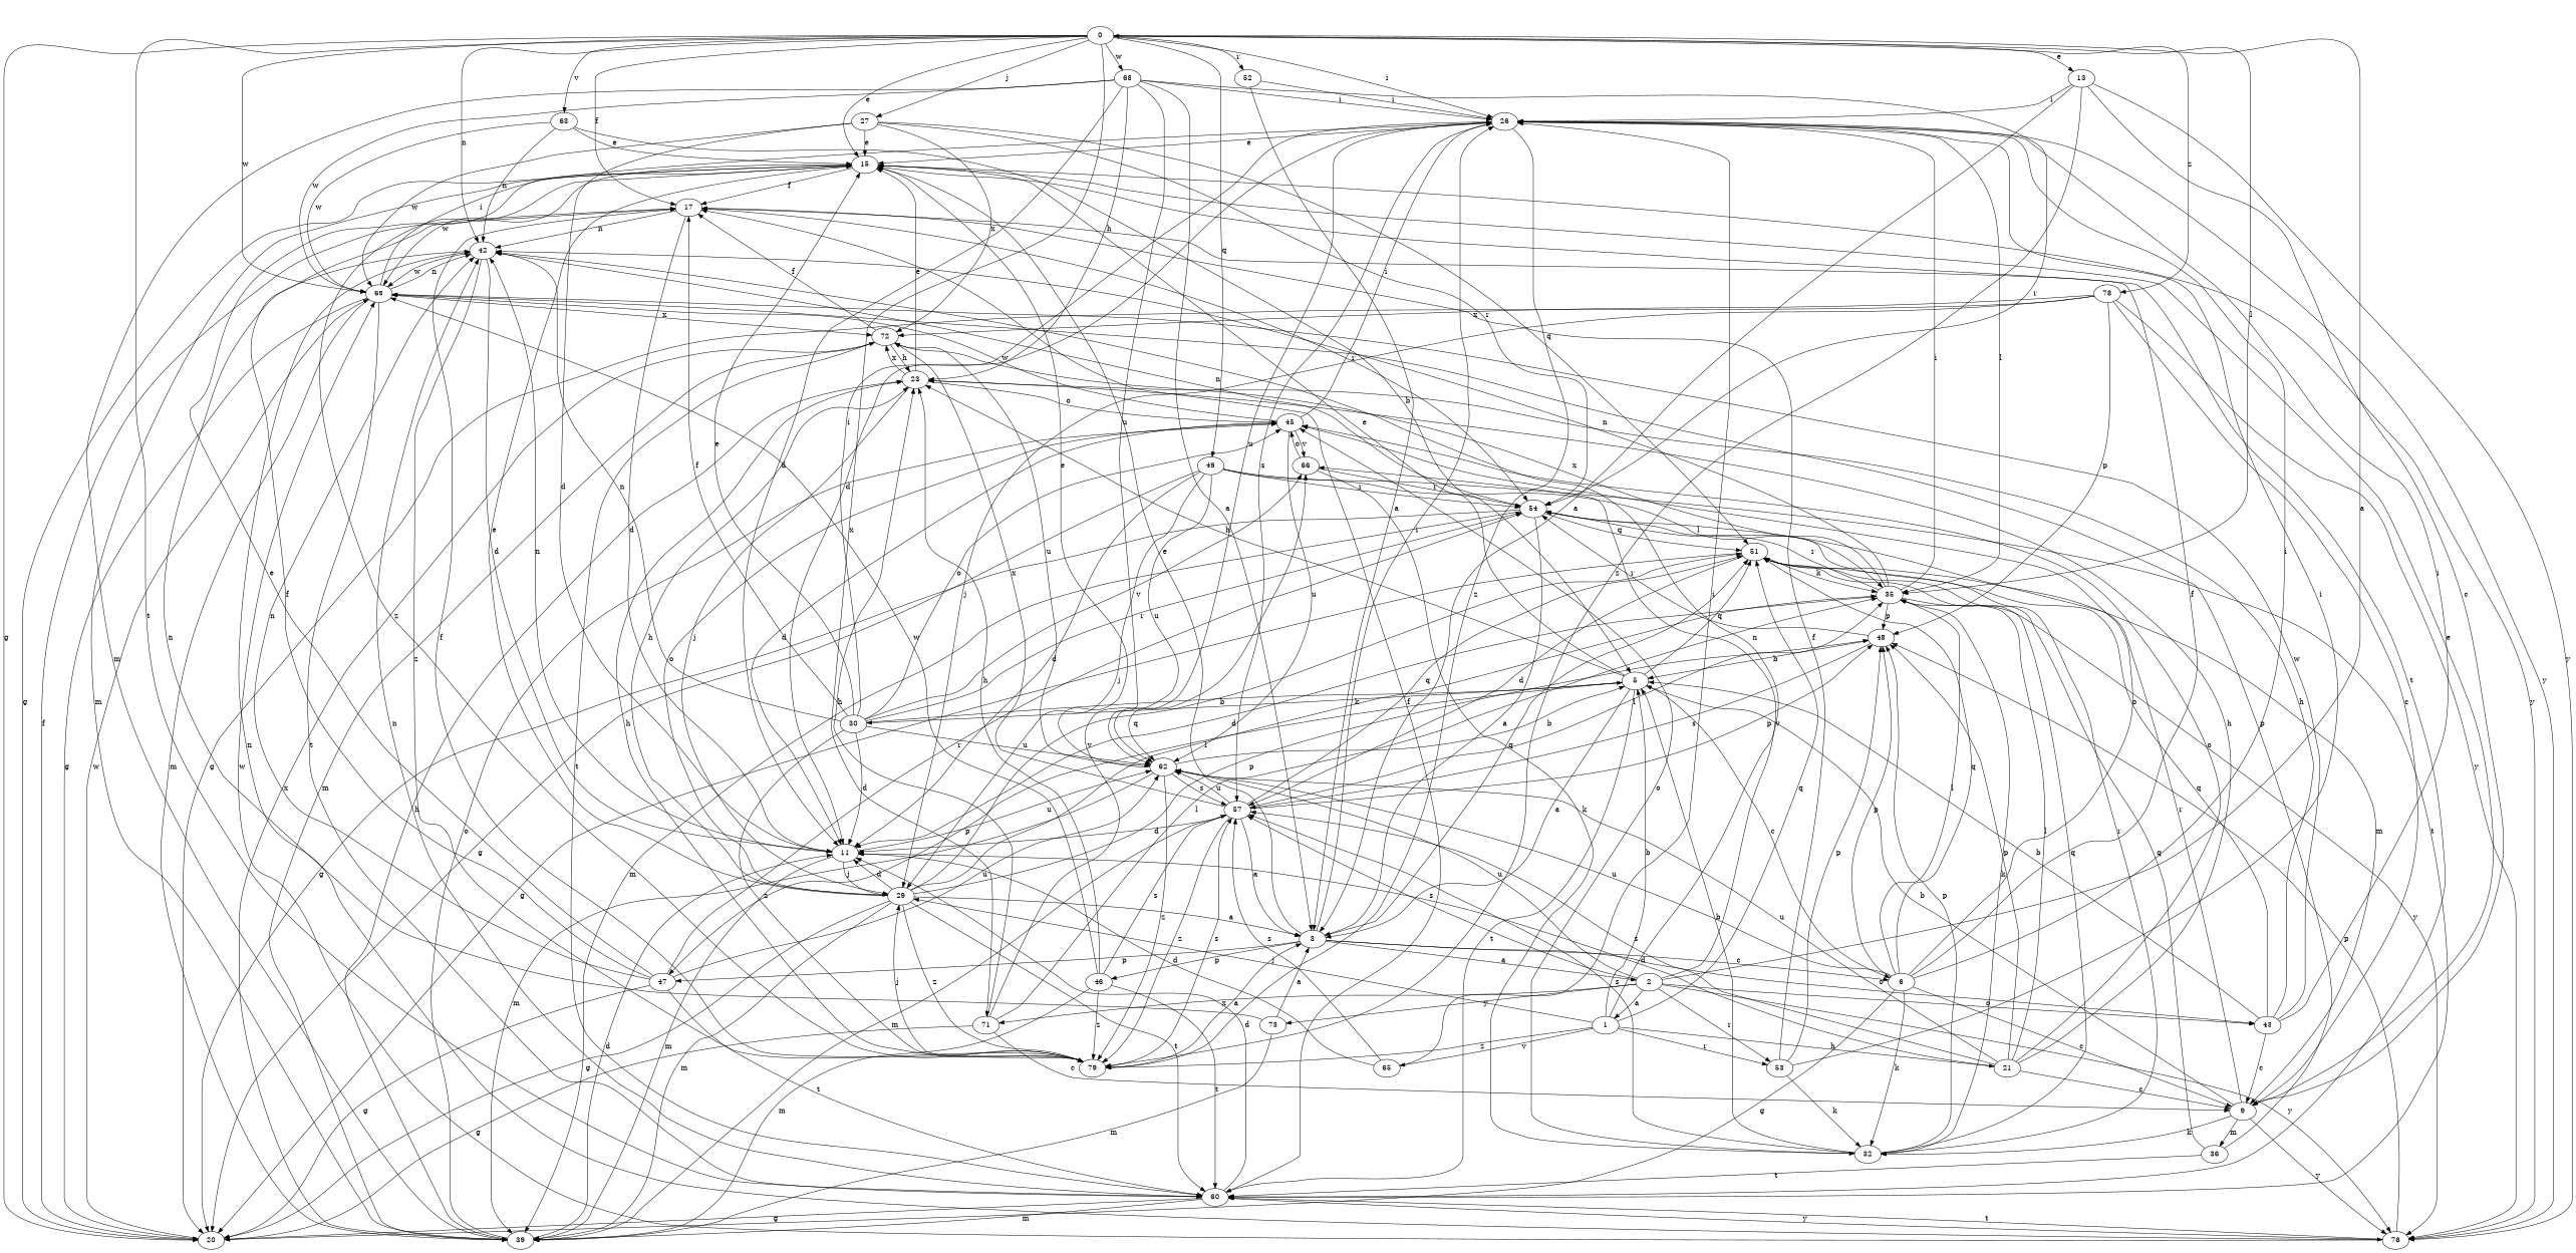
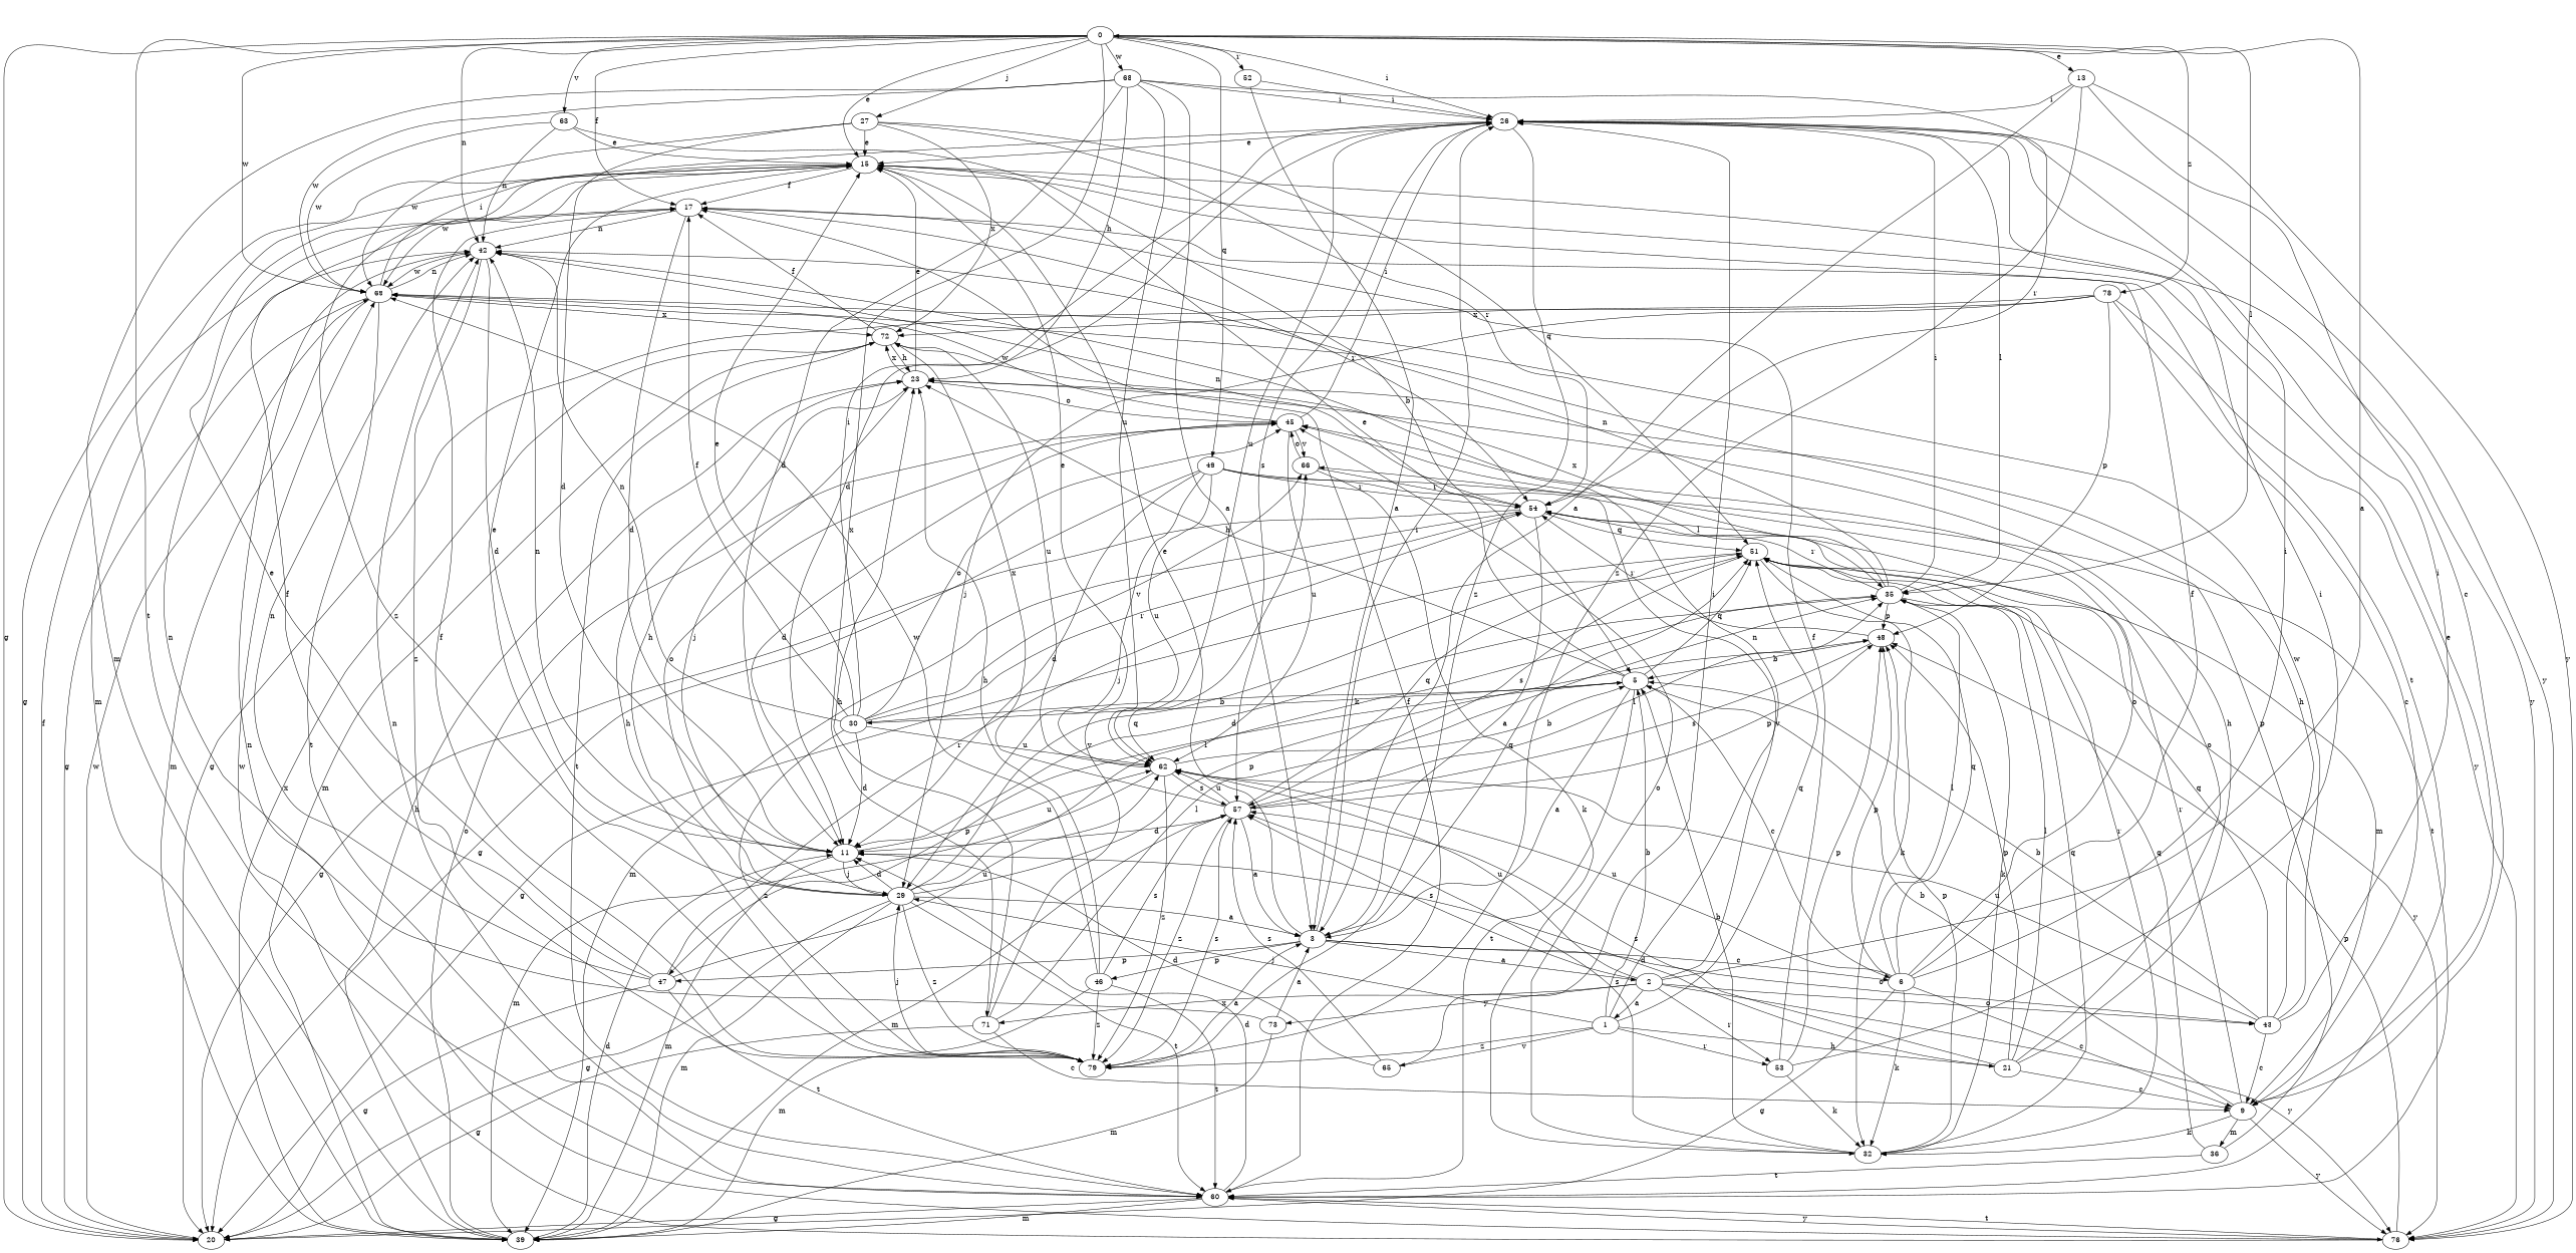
  strict digraph {
    0
    13
    15
    17
    20
    26
    27
    35
    42
    49
    52
    60
    63
    68
    69
    71
    78
    79
    76
    3
    9
    39
    54
    11
    57
    62
    51
    72
    32
    48
    29
    5
    23
    66
    1
    21
    53
    65
    6
    47
    30
    45
    2
    43
    73
    46
    36
    0 -> 13 [label=e]
    0 -> 15 [label=e]
    0 -> 17 [label=f]
    0 -> 20 [label=g]
    0 -> 26 [label=i]
    0 -> 27 [label=j]
    0 -> 35 [label=l]
    0 -> 42 [label=n]
    0 -> 49 [label=q]
    0 -> 52 [label=r]
    0 -> 60 [label=t]
    0 -> 63 [label=v]
    0 -> 68 [label=w]
    0 -> 69 [label=w]
    0 -> 71 [label=x]
    0 -> 78 [label=z]
    13 -> 26 [label=i]
    13 -> 79 [label=z]
    13 -> 76 [label=y]
    13 -> 3 [label=a]
    13 -> 9 [label=c]
    15 -> 17 [label=f]
    15 -> 20 [label=g]
    15 -> 60 [label=t]
    15 -> 69 [label=w]
    15 -> 79 [label=z]
    15 -> 76 [label=y]
    15 -> 39 [label=m]
    17 -> 42 [label=n]
    17 -> 54 [label=r]
    17 -> 11 [label=d]
    20 -> 17 [label=f]
    20 -> 69 [label=w]
    26 -> 15 [label=e]
    26 -> 35 [label=l]
    26 -> 79 [label=z]
    26 -> 76 [label=y]
    26 -> 11 [label=d]
    26 -> 57 [label=s]
    26 -> 62 [label=u]
    27 -> 15 [label=e]
    27 -> 69 [label=w]
    27 -> 54 [label=r]
    27 -> 11 [label=d]
    27 -> 51 [label=q]
    27 -> 72 [label=x]
    35 -> 26 [label=i]
    35 -> 42 [label=n]
    35 -> 76 [label=y]
    35 -> 54 [label=r]
    35 -> 11 [label=d]
    35 -> 72 [label=x]
    35 -> 32 [label=k]
    35 -> 48 [label=p]
    42 -> 69 [label=w]
    42 -> 79 [label=z]
    42 -> 11 [label=d]
    49 -> 20 [label=g]
    49 -> 35 [label=l]
    49 -> 60 [label=t]
    49 -> 54 [label=r]
    49 -> 11 [label=d]
    49 -> 62 [label=u]
    49 -> 29 [label=j]
    52 -> 26 [label=i]
    52 -> 3 [label=a]
    60 -> 17 [label=f]
    60 -> 20 [label=g]
    60 -> 42 [label=n]
    60 -> 76 [label=y]
    60 -> 39 [label=m]
    60 -> 11 [label=d]
    63 -> 15 [label=e]
    63 -> 42 [label=n]
    63 -> 69 [label=w]
    63 -> 5 [label=b]
    68 -> 26 [label=i]
    68 -> 69 [label=w]
    68 -> 3 [label=a]
    68 -> 39 [label=m]
    68 -> 54 [label=r]
    68 -> 11 [label=d]
    68 -> 62 [label=u]
    68 -> 23 [label=h]
    69 -> 20 [label=g]
    69 -> 26 [label=i]
    69 -> 42 [label=n]
    69 -> 60 [label=t]
    69 -> 39 [label=m]
    69 -> 72 [label=x]
    71 -> 20 [label=g]
    71 -> 35 [label=l]
    71 -> 9 [label=c]
    71 -> 23 [label=h]
    71 -> 66 [label=v]
    78 -> 20 [label=g]
    78 -> 76 [label=y]
    78 -> 9 [label=c]
    78 -> 72 [label=x]
    78 -> 48 [label=p]
    78 -> 29 [label=j]
    79 -> 17 [label=f]
    79 -> 3 [label=a]
    79 -> 57 [label=s]
    79 -> 29 [label=j]
    79 -> 23 [label=h]
    76 -> 42 [label=n]
    76 -> 60 [label=t]
    76 -> 69 [label=w]
    76 -> 48 [label=p]
    3 -> 15 [label=e]
    3 -> 26 [label=i]
    3 -> 51 [label=q]
    3 -> 6 [label=c]
    3 -> 47 [label=p]
    3 -> 2 [label=a]
    3 -> 43 [label=o]
    3 -> 46 [label=p]
    9 -> 15 [label=e]
    9 -> 76 [label=y]
    9 -> 54 [label=r]
    9 -> 32 [label=k]
    9 -> 5 [label=b]
    9 -> 36 [label=m]
    39 -> 11 [label=d]
    39 -> 72 [label=x]
    39 -> 23 [label=h]
    39 -> 45 [label=o]
    54 -> 20 [label=g]
    54 -> 42 [label=n]
    54 -> 3 [label=a]
    54 -> 39 [label=m]
    54 -> 51 [label=q]
    11 -> 42 [label=n]
    11 -> 39 [label=m]
    11 -> 62 [label=u]
    11 -> 29 [label=j]
    57 -> 35 [label=l]
    57 -> 79 [label=z]
    57 -> 3 [label=a]
    57 -> 39 [label=m]
    57 -> 11 [label=d]
    57 -> 62 [label=u]
    57 -> 51 [label=q]
    57 -> 72 [label=x]
    57 -> 48 [label=p]
    62 -> 15 [label=e]
    62 -> 79 [label=z]
    62 -> 39 [label=m]
    62 -> 57 [label=s]
    62 -> 5 [label=b]
    51 -> 20 [label=g]
    51 -> 9 [label=m]
-   51 -> 57 [label=d]
-   51 -> 35 [label=k]
+   51 -> 57 [label=s]
+   51 -> 32 [label=k]
    72 -> 17 [label=f]
    72 -> 60 [label=t]
    72 -> 39 [label=m]
    72 -> 62 [label=u]
    72 -> 23 [label=h]
    32 -> 54 [label=r]
    32 -> 57 [label=s]
    32 -> 51 [label=q]
    32 -> 48 [label=p]
    32 -> 5 [label=b]
    32 -> 45 [label=o]
    48 -> 54 [label=r]
    48 -> 57 [label=s]
    48 -> 5 [label=b]
    29 -> 15 [label=e]
    29 -> 20 [label=g]
    29 -> 35 [label=l]
    29 -> 60 [label=t]
    29 -> 79 [label=z]
    29 -> 3 [label=a]
    29 -> 39 [label=m]
    29 -> 11 [label=d]
    29 -> 51 [label=q]
    29 -> 48 [label=p]
    29 -> 23 [label=h]
    29 -> 45 [label=o]
    5 -> 15 [label=e]
    5 -> 60 [label=t]
    5 -> 3 [label=a]
    5 -> 51 [label=q]
    5 -> 23 [label=h]
    5 -> 6 [label=c]
    5 -> 47 [label=p]
    5 -> 30 [label=k]
    23 -> 15 [label=e]
    23 -> 72 [label=x]
    23 -> 29 [label=j]
    23 -> 45 [label=o]
    66 -> 54 [label=r]
    66 -> 32 [label=k]
    66 -> 45 [label=o]
    1 -> 42 [label=n]
    1 -> 79 [label=z]
    1 -> 51 [label=q]
    1 -> 29 [label=j]
    1 -> 5 [label=b]
    1 -> 21 [label=h]
    1 -> 53 [label=r]
    1 -> 65 [label=v]
    21 -> 35 [label=l]
    21 -> 9 [label=c]
    21 -> 11 [label=d]
    21 -> 57 [label=s]
    21 -> 48 [label=p]
    21 -> 23 [label=h]
    21 -> 45 [label=o]
    53 -> 17 [label=f]
    53 -> 26 [label=i]
    53 -> 32 [label=k]
    53 -> 48 [label=p]
    65 -> 26 [label=i]
    65 -> 11 [label=d]
    65 -> 57 [label=s]
    6 -> 17 [label=f]
    6 -> 20 [label=g]
    6 -> 26 [label=i]
    6 -> 35 [label=l]
    6 -> 9 [label=c]
    6 -> 62 [label=u]
    6 -> 51 [label=q]
    6 -> 32 [label=k]
    6 -> 48 [label=p]
    6 -> 45 [label=o]
    47 -> 15 [label=e]
    47 -> 17 [label=f]
    47 -> 20 [label=g]
    47 -> 42 [label=n]
    47 -> 60 [label=t]
    47 -> 54 [label=r]
    47 -> 62 [label=u]
    30 -> 15 [label=e]
    30 -> 17 [label=f]
    30 -> 26 [label=i]
    30 -> 42 [label=n]
    30 -> 79 [label=z]
    30 -> 54 [label=r]
    30 -> 11 [label=d]
    30 -> 62 [label=u]
    30 -> 5 [label=b]
    30 -> 66 [label=v]
    30 -> 45 [label=o]
    45 -> 26 [label=i]
    45 -> 69 [label=w]
    45 -> 11 [label=d]
    45 -> 62 [label=u]
    45 -> 66 [label=v]
    2 -> 0 [label=a]
    2 -> 71 [label=x]
    2 -> 76 [label=y]
    2 -> 57 [label=s]
    2 -> 62 [label=u]
    2 -> 66 [label=v]
    2 -> 1 [label=a]
    2 -> 53 [label=r]
    2 -> 43 [label=o]
    2 -> 73 [label=y]
    43 -> 26 [label=i]
    43 -> 69 [label=w]
    43 -> 9 [label=c]
-   21 -> 62 [label=u]
+   43 -> 62 [label=u]
    43 -> 51 [label=q]
    43 -> 5 [label=b]
    43 -> 23 [label=h]
    73 -> 42 [label=n]
    73 -> 3 [label=a]
    73 -> 39 [label=m]
    46 -> 60 [label=t]
    46 -> 69 [label=w]
    46 -> 79 [label=z]
    46 -> 39 [label=m]
    46 -> 57 [label=s]
    46 -> 23 [label=h]
    36 -> 60 [label=t]
    36 -> 69 [label=p]
    36 -> 51 [label=q]
  }
